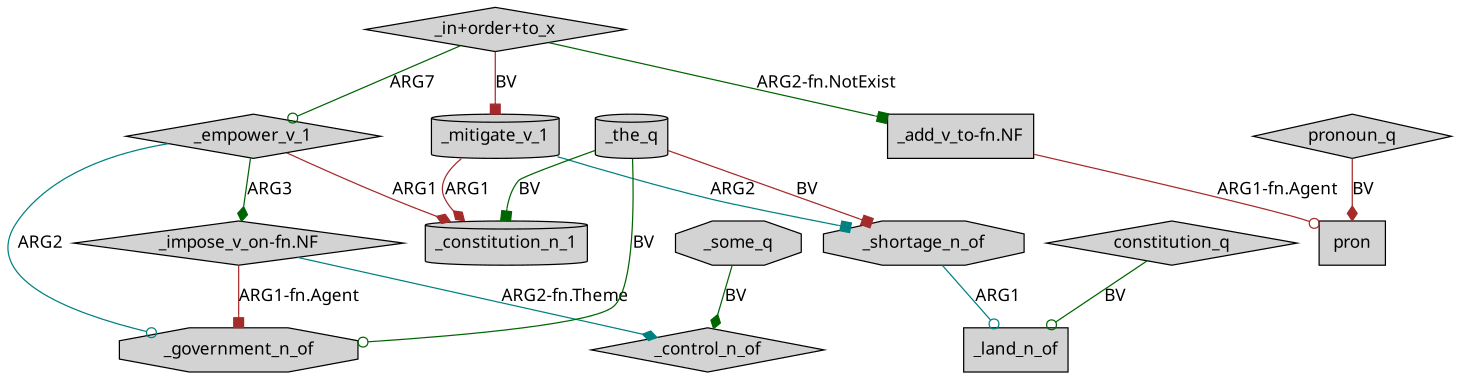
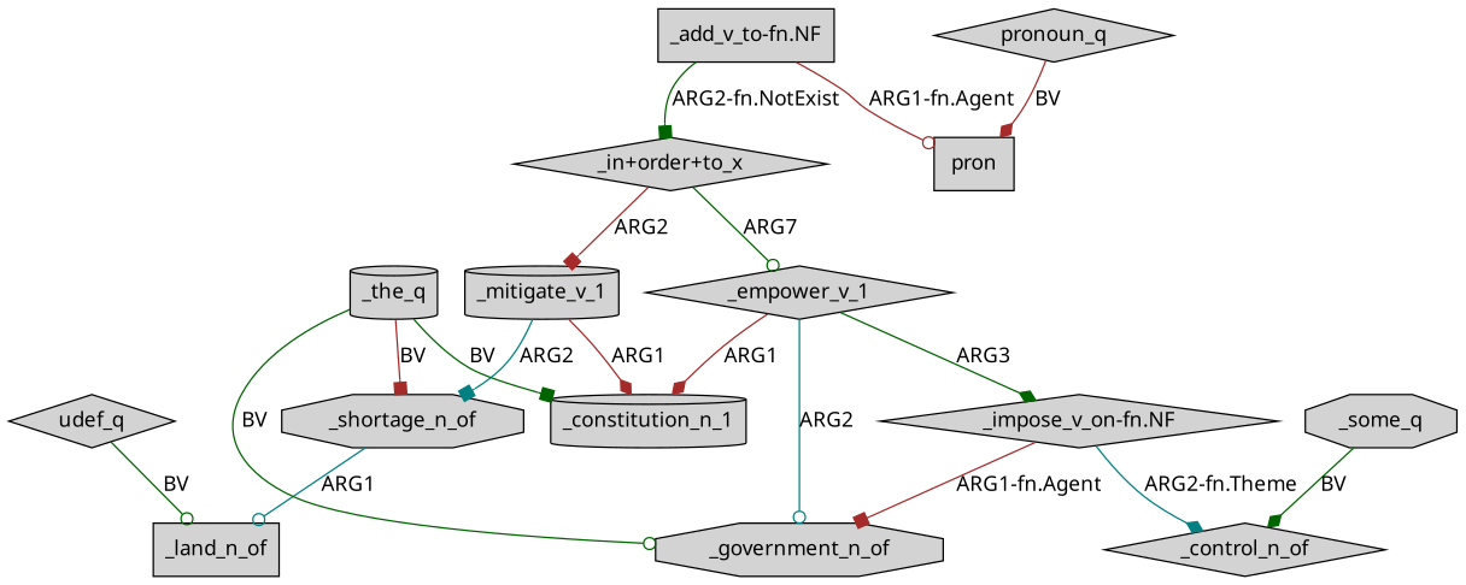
  digraph {
    fontname="Noto Sans"
    node [fontname="Noto Sans" shape=diamond style=filled]
    edge [arrowhead=diamond color=brown fontname="Noto Sans"]
    _mitigate_v_1 [shape=cylinder]
    "_in+order+to_x"
    _empower_v_1
    _constitution_n_1 [shape=cylinder]
    _shortage_n_of [shape=octagon]
    _government_n_of [shape=octagon]
    "_impose_v_on-fn.NF"
    _land_n_of [shape=box]
    _the_q [shape=cylinder]
    "_add_v_to-fn.NF" [shape=box]
    pron [shape=box]
    _control_n_of
    _some_q [shape=octagon]
-   udef_q [label=constitution_q]
+   udef_q
    pronoun_q
    _mitigate_v_1 -> _constitution_n_1 [label=ARG1]
    _mitigate_v_1 -> _shortage_n_of [arrowhead=box color=teal label=ARG2]
-   "_in+order+to_x" -> _mitigate_v_1 [arrowhead=box label=BV]
+   "_in+order+to_x" -> _mitigate_v_1 [arrowhead=box label=ARG2]
    "_in+order+to_x" -> _empower_v_1 [arrowhead=odot color=darkgreen label=ARG7]
    _empower_v_1 -> _constitution_n_1 [label=ARG1]
    _empower_v_1 -> _government_n_of [arrowhead=odot color=teal label=ARG2]
    _empower_v_1 -> "_impose_v_on-fn.NF" [color=darkgreen label=ARG3]
    _shortage_n_of -> _land_n_of [arrowhead=odot color=teal label=ARG1]
    "_impose_v_on-fn.NF" -> _government_n_of [arrowhead=box label="ARG1-fn.Agent"]
    "_impose_v_on-fn.NF" -> _control_n_of [color=teal label="ARG2-fn.Theme"]
    _the_q -> _constitution_n_1 [arrowhead=box color=darkgreen label=BV]
    _the_q -> _shortage_n_of [arrowhead=box label=BV]
    _the_q -> _government_n_of [arrowhead=odot color=darkgreen label=BV]
-   "_in+order+to_x" -> "_add_v_to-fn.NF" [arrowhead=box color=darkgreen label="ARG2-fn.NotExist"]
+   "_add_v_to-fn.NF" -> "_in+order+to_x" [arrowhead=box color=darkgreen label="ARG2-fn.NotExist"]
    "_add_v_to-fn.NF" -> pron [arrowhead=odot label="ARG1-fn.Agent"]
    _some_q -> _control_n_of [color=darkgreen label=BV]
    udef_q -> _land_n_of [arrowhead=odot color=darkgreen label=BV]
    pronoun_q -> pron [label=BV]
  }
